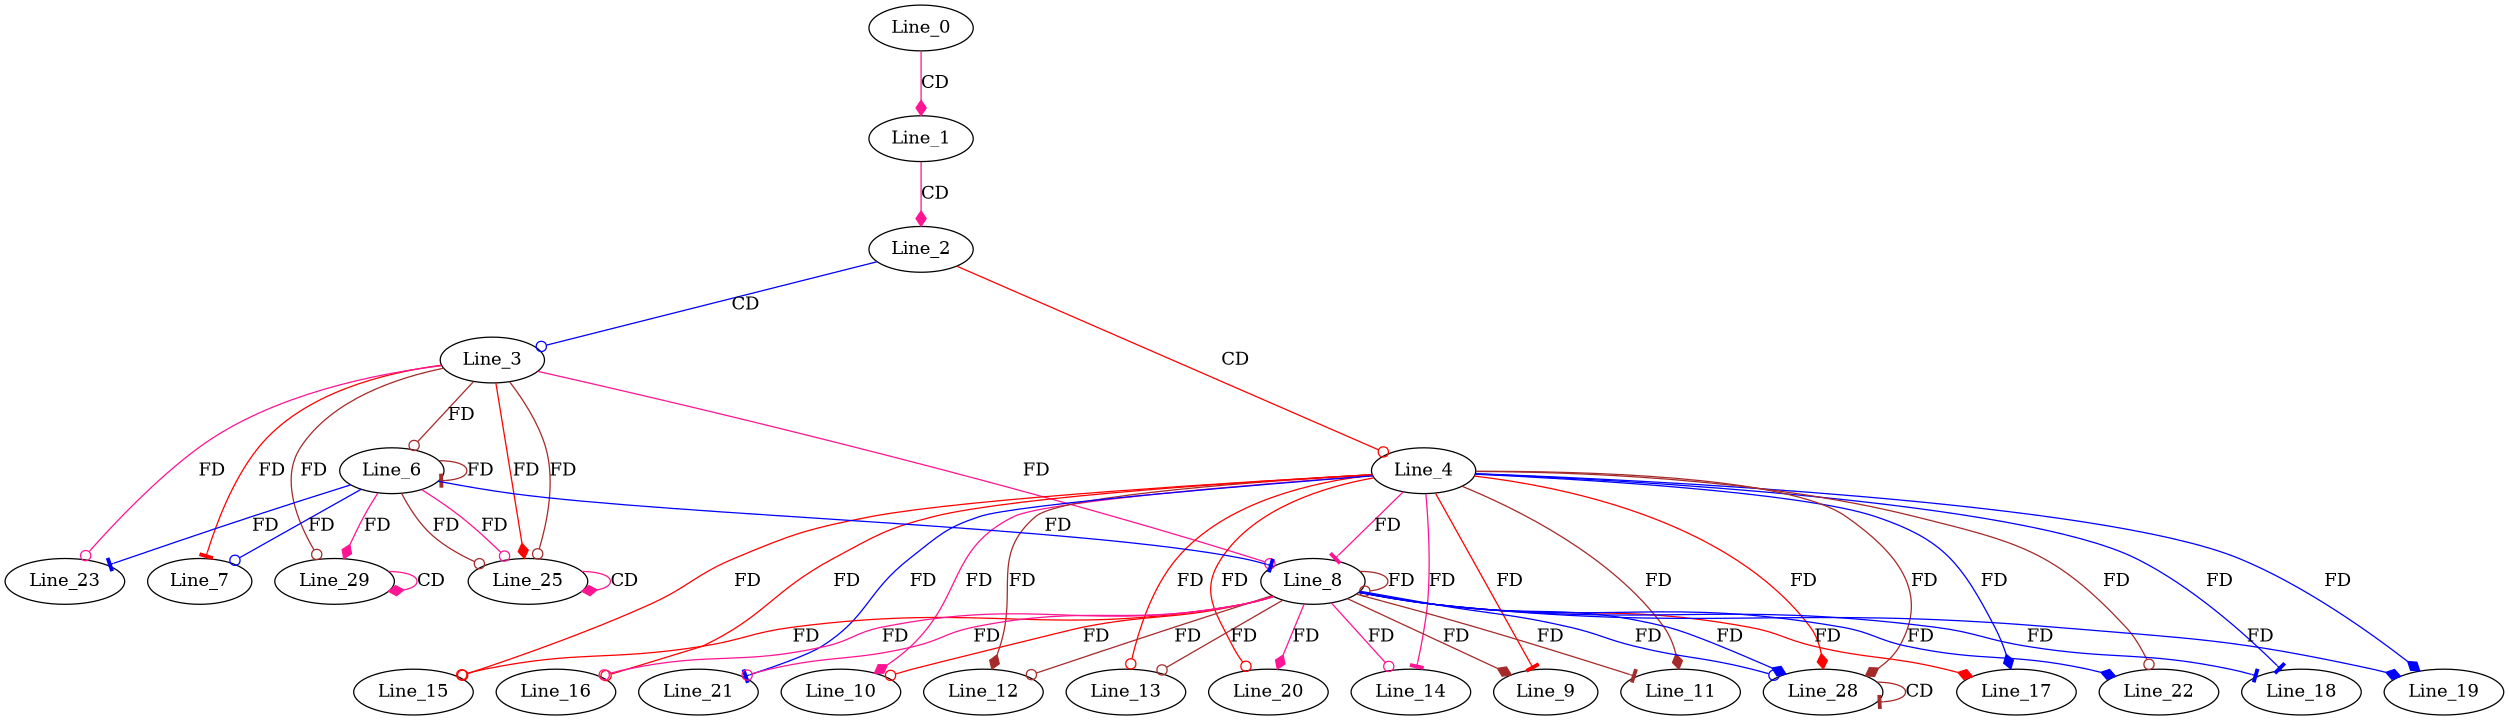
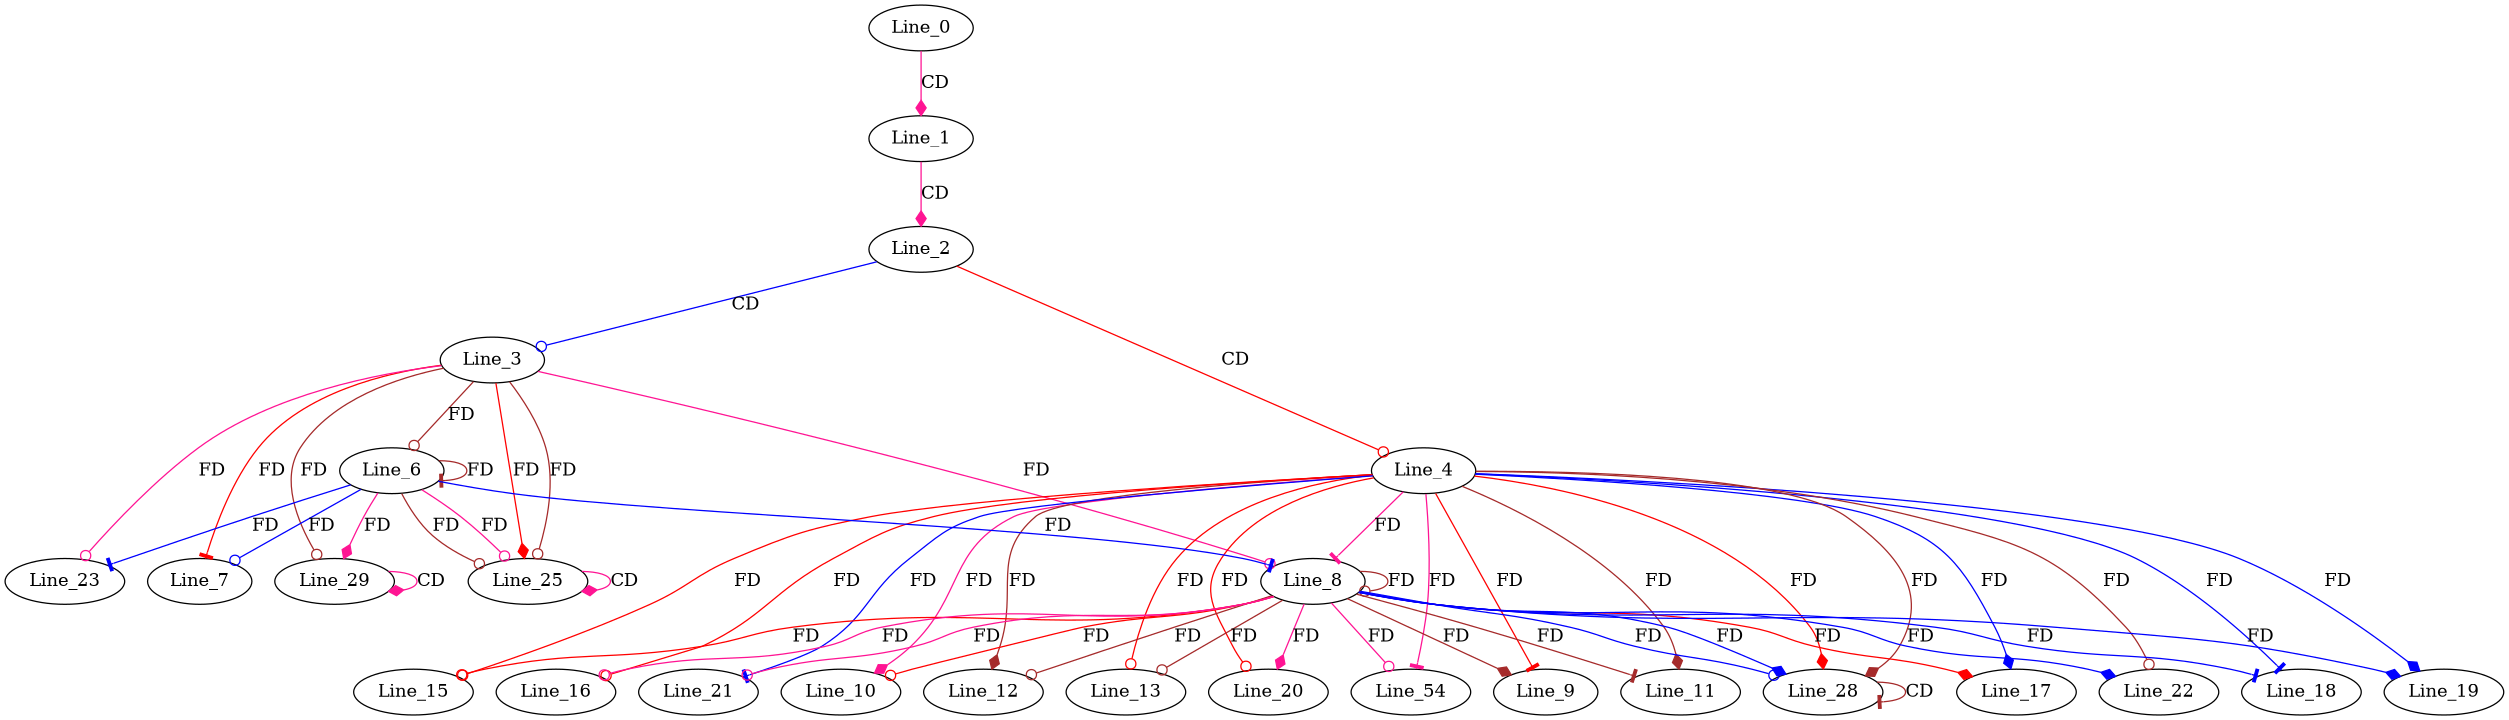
  digraph {
    edge [arrowhead=odot color=deeppink]
    Line_0
    Line_1
    Line_2
    Line_3
    Line_4
    Line_6
    Line_7
    Line_8
    Line_23
    Line_25
    Line_29
    Line_9
    Line_10
    Line_11
    Line_12
    Line_13
-   Line_14
+   Line_14 [label=Line_54]
    Line_15
    Line_16
    Line_17
    Line_18
    Line_19
    Line_20
    Line_21
    Line_22
    Line_28
    Line_0 -> Line_1 [arrowhead=diamond label=CD]
    Line_1 -> Line_2 [arrowhead=diamond label=CD]
    Line_2 -> Line_3 [color=blue label=CD]
    Line_2 -> Line_4 [color=red label=CD]
    Line_3 -> Line_6 [color=brown label=FD]
    Line_3 -> Line_7 [arrowhead=tee color=red label=FD]
    Line_3 -> Line_8 [label=FD]
    Line_3 -> Line_23 [label=FD]
    Line_3 -> Line_25 [arrowhead=diamond color=red label=FD]
    Line_3 -> Line_25 [color=brown label=FD]
    Line_3 -> Line_29 [color=brown label=FD]
    Line_4 -> Line_8 [arrowhead=tee label=FD]
    Line_4 -> Line_9 [arrowhead=tee color=red label=FD]
    Line_4 -> Line_10 [arrowhead=diamond label=FD]
    Line_4 -> Line_11 [arrowhead=diamond color=brown label=FD]
    Line_4 -> Line_12 [arrowhead=diamond color=brown label=FD]
    Line_4 -> Line_13 [color=red label=FD]
    Line_4 -> Line_14 [arrowhead=tee label=FD]
    Line_4 -> Line_15 [color=red label=FD]
    Line_4 -> Line_16 [color=red label=FD]
    Line_4 -> Line_17 [arrowhead=diamond color=blue label=FD]
    Line_4 -> Line_18 [arrowhead=tee color=blue label=FD]
    Line_4 -> Line_19 [arrowhead=diamond color=blue label=FD]
    Line_4 -> Line_20 [color=red label=FD]
    Line_4 -> Line_21 [arrowhead=tee color=blue label=FD]
    Line_4 -> Line_22 [color=brown label=FD]
    Line_4 -> Line_28 [arrowhead=diamond color=brown label=FD]
    Line_4 -> Line_28 [arrowhead=diamond color=red label=FD]
    Line_6 -> Line_6 [arrowhead=tee color=brown label=FD]
    Line_6 -> Line_7 [color=blue label=FD]
    Line_6 -> Line_8 [arrowhead=tee color=blue label=FD]
    Line_6 -> Line_23 [arrowhead=tee color=blue label=FD]
    Line_6 -> Line_25 [color=brown label=FD]
    Line_6 -> Line_25 [label=FD]
    Line_6 -> Line_29 [arrowhead=diamond label=FD]
    Line_8 -> Line_8 [color=brown label=FD]
    Line_8 -> Line_9 [arrowhead=diamond color=brown label=FD]
    Line_8 -> Line_10 [color=red label=FD]
    Line_8 -> Line_11 [arrowhead=tee color=brown label=FD]
    Line_8 -> Line_12 [color=brown label=FD]
    Line_8 -> Line_13 [color=brown label=FD]
    Line_8 -> Line_14 [label=FD]
    Line_8 -> Line_15 [color=red label=FD]
    Line_8 -> Line_16 [label=FD]
    Line_8 -> Line_17 [arrowhead=diamond color=red label=FD]
    Line_8 -> Line_18 [arrowhead=tee color=blue label=FD]
    Line_8 -> Line_19 [arrowhead=diamond color=blue label=FD]
    Line_8 -> Line_20 [arrowhead=diamond label=FD]
    Line_8 -> Line_21 [label=FD]
    Line_8 -> Line_22 [arrowhead=diamond color=blue label=FD]
    Line_8 -> Line_28 [arrowhead=diamond color=blue label=FD]
    Line_8 -> Line_28 [color=blue label=FD]
    Line_25 -> Line_25 [arrowhead=diamond label=CD]
    Line_29 -> Line_29 [arrowhead=diamond label=CD]
    Line_28 -> Line_28 [arrowhead=tee color=brown label=CD]
  }
